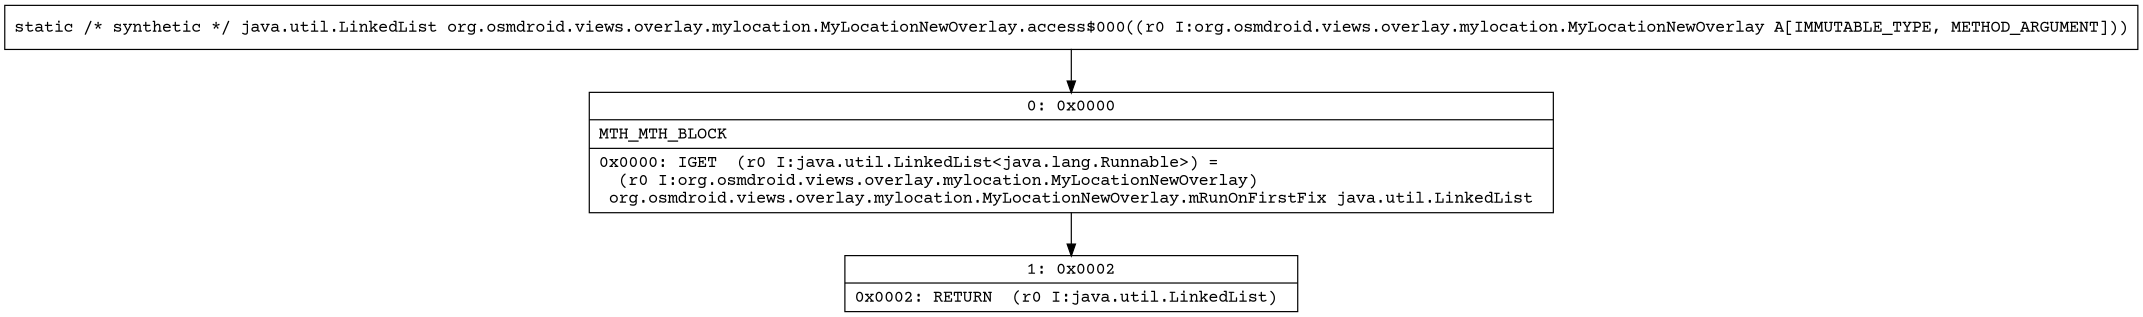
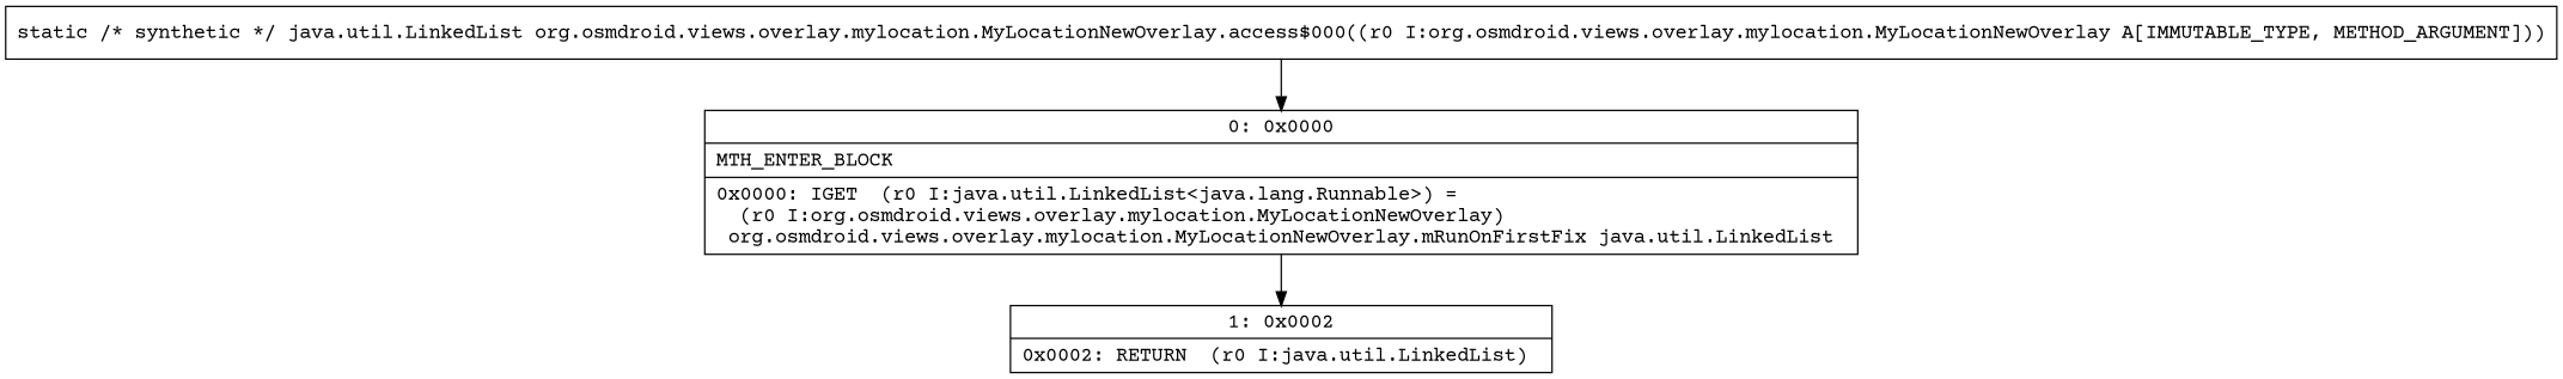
  digraph {
    fontname="Courier Prime"
    node [shape=record fontname="Courier Prime"]
    edge [fontname="Courier Prime"]
-   n1 [label="{0\:\ 0x0000|MTH_MTH_BLOCK\l|0x0000: IGET  (r0 I:java.util.LinkedList\<java.lang.Runnable\>) = \l  (r0 I:org.osmdroid.views.overlay.mylocation.MyLocationNewOverlay)\l org.osmdroid.views.overlay.mylocation.MyLocationNewOverlay.mRunOnFirstFix java.util.LinkedList \l}"]
+   n1 [label="{0\:\ 0x0000|MTH_ENTER_BLOCK\l|0x0000: IGET  (r0 I:java.util.LinkedList\<java.lang.Runnable\>) = \l  (r0 I:org.osmdroid.views.overlay.mylocation.MyLocationNewOverlay)\l org.osmdroid.views.overlay.mylocation.MyLocationNewOverlay.mRunOnFirstFix java.util.LinkedList \l}"]
    n2 [label="{1\:\ 0x0002|0x0002: RETURN  (r0 I:java.util.LinkedList) \l}"]
    n3 [label="{static \/* synthetic *\/ java.util.LinkedList org.osmdroid.views.overlay.mylocation.MyLocationNewOverlay.access$000((r0 I:org.osmdroid.views.overlay.mylocation.MyLocationNewOverlay A[IMMUTABLE_TYPE, METHOD_ARGUMENT])) }"]
    n1 -> n2
    n3 -> n1
  }
